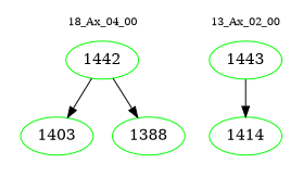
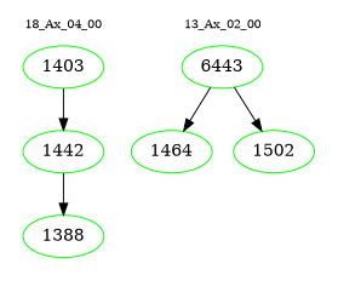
  digraph {
    fontname="DejaVu Serif"
    node [color=green fontname="DejaVu Serif"]
    edge [color=black fontname="DejaVu Serif"]
    n1 [label=1403]
    n2 [label=1388]
    n3 [label=1442]
-   n4 [label=1443]
-   n5 [label=1414]
+   n4 [label=6443]
+   n5 [label=1464]
+   n6 [label=1502]
    subgraph cluster_1 {
      color=white
      fontsize=10
      label="18_Ax_04_00"
      n1
      n2
      n3
    }
    subgraph cluster_2 {
      color=white
      fontsize=10
      label="13_Ax_02_00"
      n4
      n5
+     n6
    }
-   n3 -> n1
+   n1 -> n3
    n3 -> n2
    n4 -> n5
+   n4 -> n6
  }
